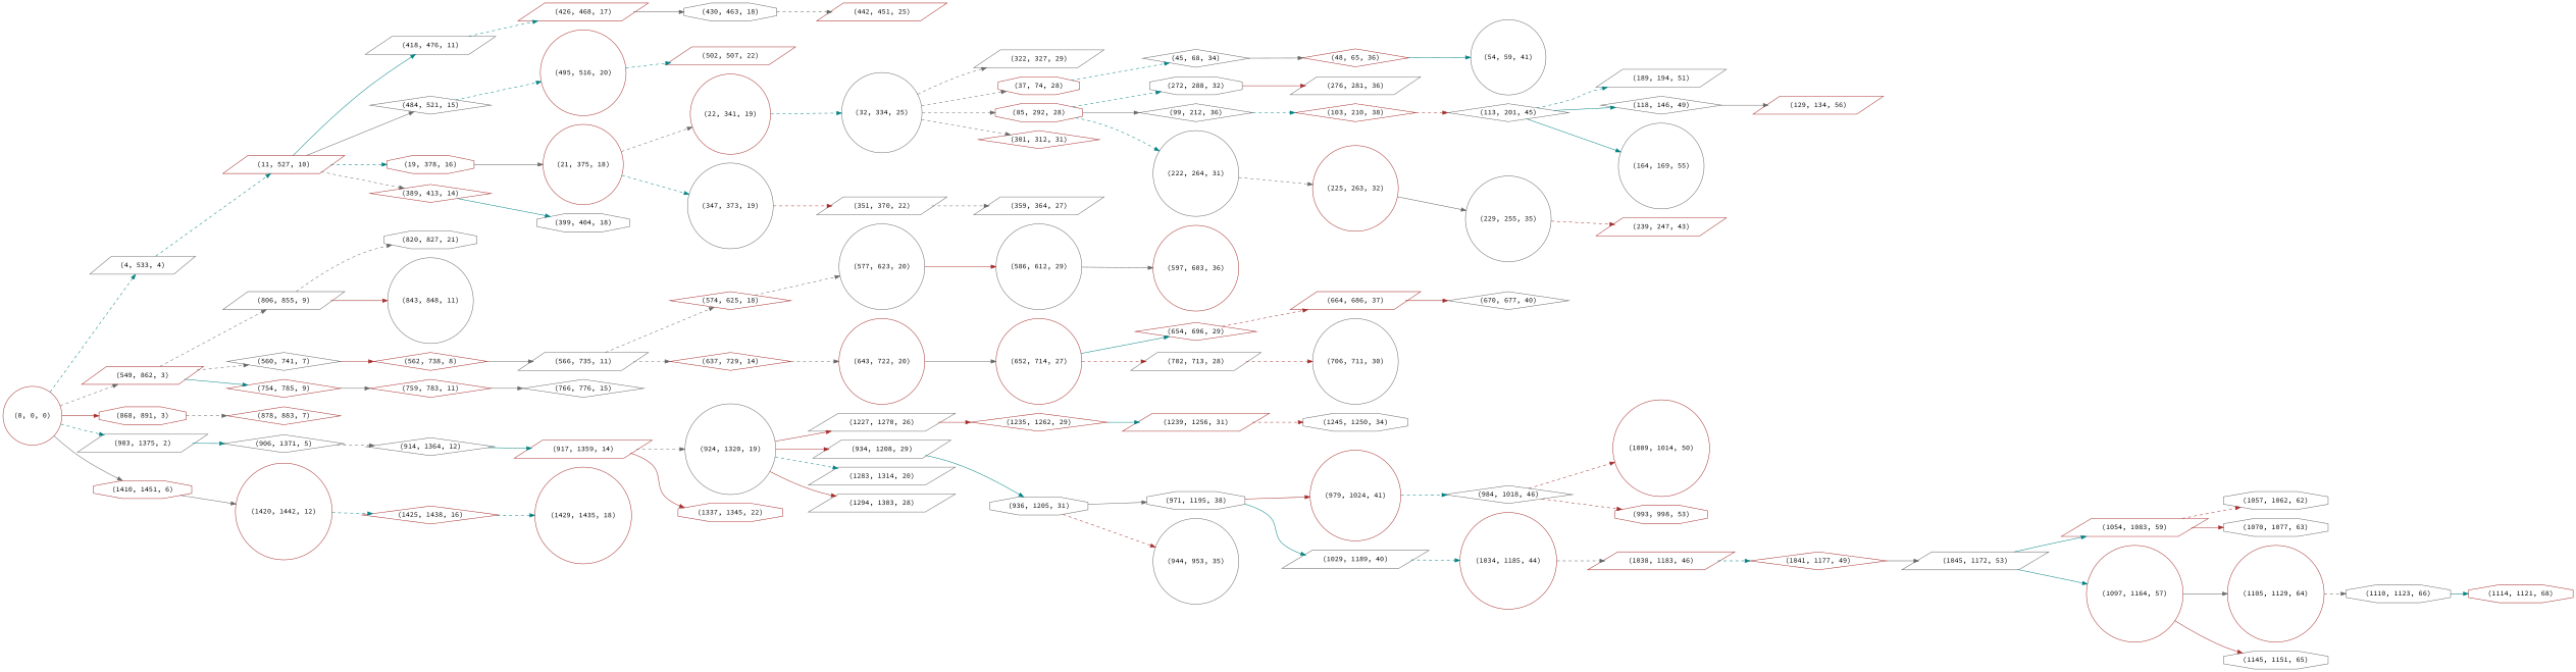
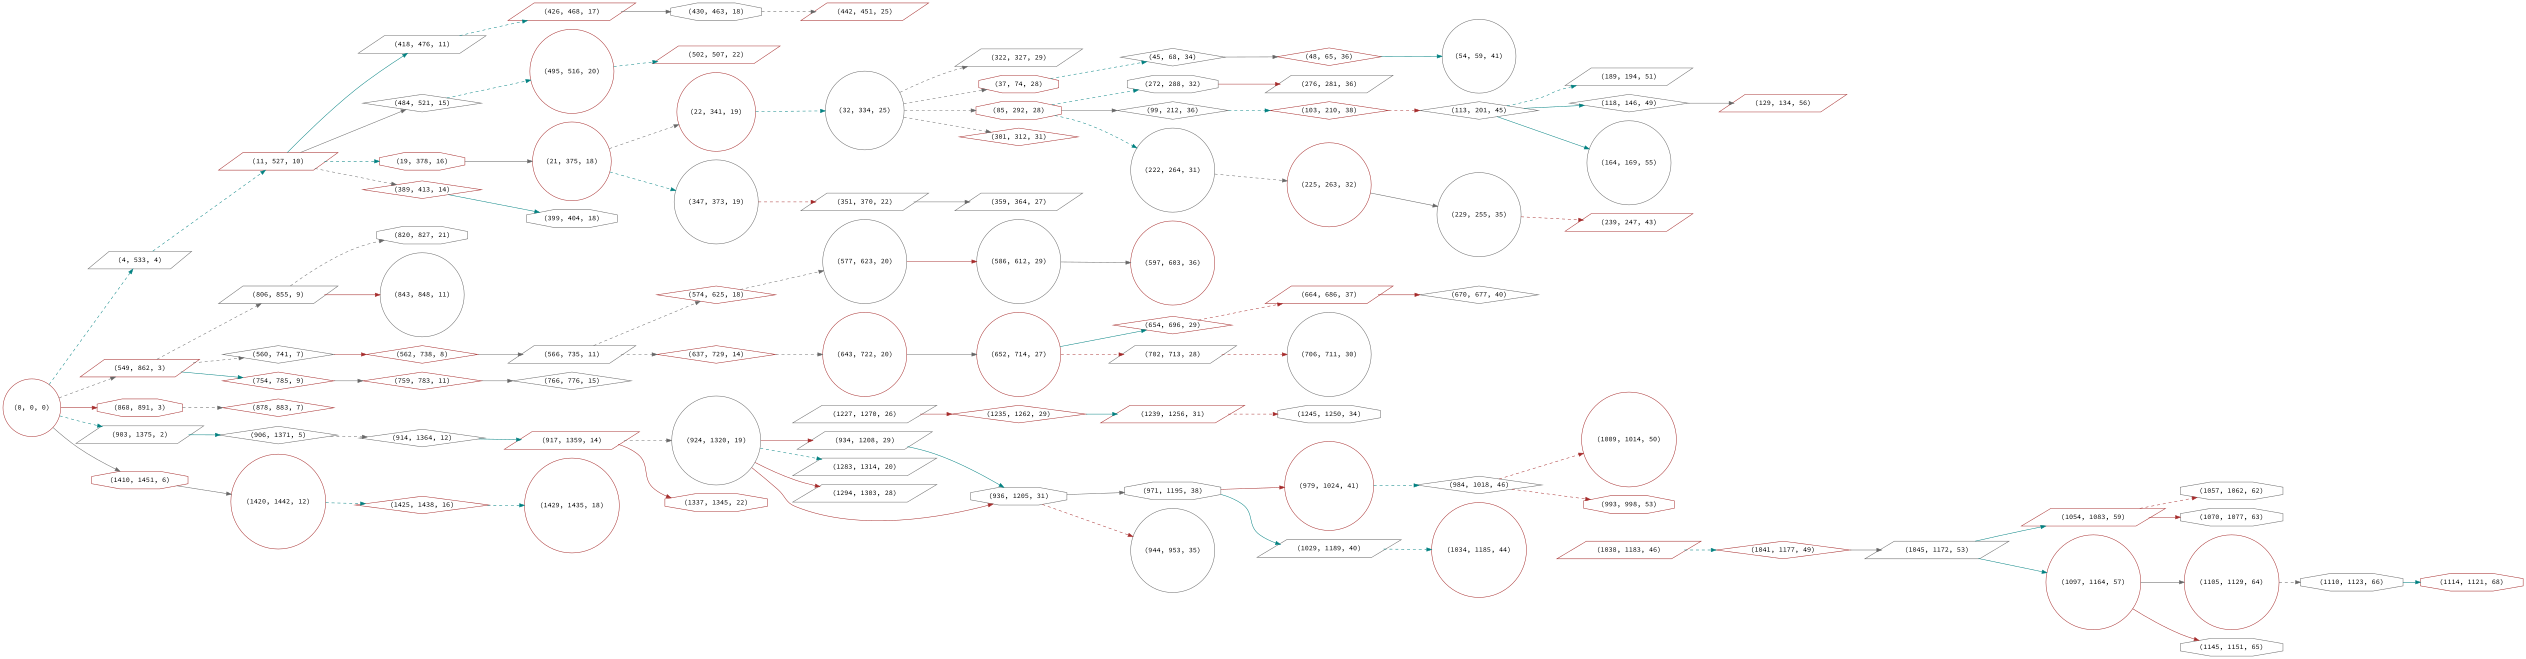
  digraph {
    fontname="Source Code Pro"
    rankdir=LR
    node [color=gray40 fontname="Source Code Pro" shape=parallelogram]
    edge [color=gray40 fontname="Source Code Pro" style=dashed]
    "(0, 0, 0)" [color=brown shape=circle]
    "(4, 533, 4)"
    "(549, 862, 3)" [color=brown]
    "(868, 891, 3)" [color=brown shape=octagon]
    "(903, 1375, 2)"
    "(1410, 1451, 6)" [color=brown shape=octagon]
    "(11, 527, 10)" [color=brown]
    "(560, 741, 7)" [shape=diamond]
    "(754, 785, 9)" [color=brown shape=diamond]
    "(806, 855, 9)"
    "(878, 883, 7)" [color=brown shape=diamond]
    "(906, 1371, 5)" [shape=diamond]
    "(1420, 1442, 12)" [color=brown shape=circle]
    "(19, 378, 16)" [color=brown shape=octagon]
    "(389, 413, 14)" [color=brown shape=diamond]
    "(418, 476, 11)"
    "(484, 521, 15)" [shape=diamond]
    "(21, 375, 18)" [color=brown shape=circle]
    "(399, 404, 18)" [shape=octagon]
    "(426, 468, 17)" [color=brown]
    "(495, 516, 20)" [color=brown shape=circle]
    "(22, 341, 19)" [color=brown shape=circle]
    "(347, 373, 19)" [shape=circle]
    "(32, 334, 25)" [shape=circle]
    "(351, 370, 22)"
    "(37, 74, 28)" [color=brown shape=octagon]
    "(85, 292, 28)" [color=brown shape=octagon]
    "(301, 312, 31)" [color=brown shape=diamond]
    "(322, 327, 29)"
    "(45, 68, 34)" [shape=diamond]
    "(99, 212, 36)" [shape=diamond]
    "(222, 264, 31)" [shape=circle]
    "(272, 288, 32)" [shape=octagon]
    "(48, 65, 36)" [color=brown shape=diamond]
    "(54, 59, 41)" [shape=circle]
    "(103, 210, 38)" [color=brown shape=diamond]
    "(225, 263, 32)" [color=brown shape=circle]
    "(276, 281, 36)"
    "(113, 201, 45)" [shape=diamond]
    "(118, 146, 49)" [shape=diamond]
    "(164, 169, 55)" [shape=circle]
    "(189, 194, 51)"
    "(129, 134, 56)" [color=brown]
    "(229, 255, 35)" [shape=circle]
    "(239, 247, 43)" [color=brown]
    "(359, 364, 27)"
    "(430, 463, 18)" [shape=octagon]
    "(442, 451, 25)" [color=brown]
    "(502, 507, 22)" [color=brown]
    "(562, 738, 8)" [color=brown shape=diamond]
    "(759, 783, 11)" [color=brown shape=diamond]
    "(820, 827, 21)" [shape=octagon]
    "(843, 848, 11)" [shape=circle]
    "(566, 735, 11)"
    "(574, 625, 18)" [color=brown shape=diamond]
    "(637, 729, 14)" [color=brown shape=diamond]
    "(577, 623, 20)" [shape=circle]
    "(643, 722, 20)" [color=brown shape=circle]
    "(586, 612, 29)" [shape=circle]
    "(597, 603, 36)" [color=brown shape=circle]
    "(652, 714, 27)" [color=brown shape=circle]
    "(654, 696, 29)" [color=brown shape=diamond]
    "(702, 713, 28)"
    "(664, 686, 37)" [color=brown]
    "(706, 711, 30)" [shape=circle]
    "(670, 677, 40)" [shape=diamond]
    "(766, 776, 15)" [shape=diamond]
    "(914, 1364, 12)" [shape=diamond]
    "(917, 1359, 14)" [color=brown]
    "(924, 1320, 19)" [shape=circle]
    "(1337, 1345, 22)" [color=brown shape=octagon]
    "(934, 1208, 29)"
    "(1227, 1270, 26)"
    "(1283, 1314, 20)"
    "(1294, 1303, 28)"
    "(936, 1205, 31)" [shape=octagon]
    "(1235, 1262, 29)" [color=brown shape=diamond]
    "(944, 953, 35)" [shape=circle]
    "(971, 1195, 38)" [shape=octagon]
    "(979, 1024, 41)" [color=brown shape=circle]
    "(1029, 1189, 40)"
    "(984, 1018, 46)" [shape=diamond]
    "(1034, 1185, 44)" [color=brown shape=circle]
    "(993, 998, 53)" [color=brown shape=octagon]
    "(1009, 1014, 50)" [color=brown shape=circle]
    "(1038, 1183, 46)" [color=brown]
    "(1041, 1177, 49)" [color=brown shape=diamond]
    "(1045, 1172, 53)"
    "(1054, 1083, 59)" [color=brown]
    "(1097, 1164, 57)" [color=brown shape=circle]
    "(1057, 1062, 62)" [shape=octagon]
    "(1070, 1077, 63)" [shape=octagon]
    "(1105, 1129, 64)" [color=brown shape=circle]
    "(1145, 1151, 65)" [shape=octagon]
    "(1110, 1123, 66)" [shape=octagon]
    "(1114, 1121, 68)" [color=brown shape=octagon]
    "(1239, 1256, 31)" [color=brown]
    "(1245, 1250, 34)" [shape=octagon]
    "(1425, 1438, 16)" [color=brown shape=diamond]
    "(1429, 1435, 18)" [color=brown shape=circle]
    "(0, 0, 0)" -> "(4, 533, 4)" [color=teal]
    "(0, 0, 0)" -> "(549, 862, 3)"
    "(0, 0, 0)" -> "(868, 891, 3)" [color=brown style=solid]
    "(0, 0, 0)" -> "(903, 1375, 2)" [color=teal]
    "(0, 0, 0)" -> "(1410, 1451, 6)" [style=solid]
    "(4, 533, 4)" -> "(11, 527, 10)" [color=teal]
    "(549, 862, 3)" -> "(560, 741, 7)"
    "(549, 862, 3)" -> "(754, 785, 9)" [color=teal style=solid]
    "(549, 862, 3)" -> "(806, 855, 9)"
    "(868, 891, 3)" -> "(878, 883, 7)"
    "(903, 1375, 2)" -> "(906, 1371, 5)" [color=teal style=solid]
    "(1410, 1451, 6)" -> "(1420, 1442, 12)" [style=solid]
    "(11, 527, 10)" -> "(19, 378, 16)" [color=teal]
    "(11, 527, 10)" -> "(389, 413, 14)"
    "(11, 527, 10)" -> "(418, 476, 11)" [color=teal style=solid]
    "(11, 527, 10)" -> "(484, 521, 15)" [style=solid]
    "(560, 741, 7)" -> "(562, 738, 8)" [color=brown style=solid]
    "(754, 785, 9)" -> "(759, 783, 11)" [style=solid]
    "(806, 855, 9)" -> "(820, 827, 21)"
    "(806, 855, 9)" -> "(843, 848, 11)" [color=brown style=solid]
    "(906, 1371, 5)" -> "(914, 1364, 12)"
    "(1420, 1442, 12)" -> "(1425, 1438, 16)" [color=teal]
    "(19, 378, 16)" -> "(21, 375, 18)" [style=solid]
    "(389, 413, 14)" -> "(399, 404, 18)" [color=teal style=solid]
    "(418, 476, 11)" -> "(426, 468, 17)" [color=teal]
    "(484, 521, 15)" -> "(495, 516, 20)" [color=teal]
    "(21, 375, 18)" -> "(22, 341, 19)"
    "(21, 375, 18)" -> "(347, 373, 19)" [color=teal]
    "(426, 468, 17)" -> "(430, 463, 18)" [style=solid]
    "(495, 516, 20)" -> "(502, 507, 22)" [color=teal]
    "(22, 341, 19)" -> "(32, 334, 25)" [color=teal]
    "(347, 373, 19)" -> "(351, 370, 22)" [color=brown]
    "(32, 334, 25)" -> "(37, 74, 28)"
    "(32, 334, 25)" -> "(85, 292, 28)"
    "(32, 334, 25)" -> "(301, 312, 31)"
    "(32, 334, 25)" -> "(322, 327, 29)"
-   "(351, 370, 22)" -> "(359, 364, 27)"
+   "(351, 370, 22)" -> "(359, 364, 27)" [style=solid]
    "(37, 74, 28)" -> "(45, 68, 34)" [color=teal]
    "(85, 292, 28)" -> "(99, 212, 36)" [style=solid]
    "(85, 292, 28)" -> "(222, 264, 31)" [color=teal]
    "(85, 292, 28)" -> "(272, 288, 32)" [color=teal]
    "(45, 68, 34)" -> "(48, 65, 36)" [style=solid]
    "(99, 212, 36)" -> "(103, 210, 38)" [color=teal]
    "(222, 264, 31)" -> "(225, 263, 32)"
    "(272, 288, 32)" -> "(276, 281, 36)" [color=brown style=solid]
    "(48, 65, 36)" -> "(54, 59, 41)" [color=teal style=solid]
    "(103, 210, 38)" -> "(113, 201, 45)" [color=brown]
    "(225, 263, 32)" -> "(229, 255, 35)" [style=solid]
    "(113, 201, 45)" -> "(118, 146, 49)" [color=teal style=solid]
    "(113, 201, 45)" -> "(164, 169, 55)" [color=teal style=solid]
    "(113, 201, 45)" -> "(189, 194, 51)" [color=teal]
    "(118, 146, 49)" -> "(129, 134, 56)" [style=solid]
    "(229, 255, 35)" -> "(239, 247, 43)" [color=brown]
    "(430, 463, 18)" -> "(442, 451, 25)"
    "(562, 738, 8)" -> "(566, 735, 11)" [style=solid]
    "(759, 783, 11)" -> "(766, 776, 15)" [style=solid]
    "(566, 735, 11)" -> "(574, 625, 18)"
    "(566, 735, 11)" -> "(637, 729, 14)"
    "(574, 625, 18)" -> "(577, 623, 20)"
    "(637, 729, 14)" -> "(643, 722, 20)"
    "(577, 623, 20)" -> "(586, 612, 29)" [color=brown style=solid]
    "(643, 722, 20)" -> "(652, 714, 27)" [style=solid]
    "(586, 612, 29)" -> "(597, 603, 36)" [style=solid]
    "(652, 714, 27)" -> "(654, 696, 29)" [color=teal style=solid]
    "(652, 714, 27)" -> "(702, 713, 28)" [color=brown]
    "(654, 696, 29)" -> "(664, 686, 37)" [color=brown]
    "(702, 713, 28)" -> "(706, 711, 30)" [color=brown]
    "(664, 686, 37)" -> "(670, 677, 40)" [color=brown style=solid]
    "(914, 1364, 12)" -> "(917, 1359, 14)" [color=teal style=solid]
    "(917, 1359, 14)" -> "(924, 1320, 19)"
    "(917, 1359, 14)" -> "(1337, 1345, 22)" [color=brown style=solid]
    "(924, 1320, 19)" -> "(934, 1208, 29)" [color=brown style=solid]
-   "(924, 1320, 19)" -> "(1227, 1270, 26)" [color=brown style=solid]
+   "(924, 1320, 19)" -> "(936, 1205, 31)" [color=brown style=solid]
    "(924, 1320, 19)" -> "(1283, 1314, 20)" [color=teal]
    "(924, 1320, 19)" -> "(1294, 1303, 28)" [color=brown style=solid]
    "(934, 1208, 29)" -> "(936, 1205, 31)" [color=teal style=solid]
    "(1227, 1270, 26)" -> "(1235, 1262, 29)" [color=brown style=solid]
    "(936, 1205, 31)" -> "(944, 953, 35)" [color=brown]
    "(936, 1205, 31)" -> "(971, 1195, 38)" [style=solid]
    "(1235, 1262, 29)" -> "(1239, 1256, 31)" [color=teal style=solid]
    "(971, 1195, 38)" -> "(979, 1024, 41)" [color=brown style=solid]
    "(971, 1195, 38)" -> "(1029, 1189, 40)" [color=teal style=solid]
    "(979, 1024, 41)" -> "(984, 1018, 46)" [color=teal]
    "(1029, 1189, 40)" -> "(1034, 1185, 44)" [color=teal]
    "(984, 1018, 46)" -> "(993, 998, 53)" [color=brown]
    "(984, 1018, 46)" -> "(1009, 1014, 50)" [color=brown]
-   "(1034, 1185, 44)" -> "(1038, 1183, 46)"
    "(1038, 1183, 46)" -> "(1041, 1177, 49)" [color=teal]
    "(1041, 1177, 49)" -> "(1045, 1172, 53)" [style=solid]
    "(1045, 1172, 53)" -> "(1054, 1083, 59)" [color=teal style=solid]
    "(1045, 1172, 53)" -> "(1097, 1164, 57)" [color=teal style=solid]
    "(1054, 1083, 59)" -> "(1057, 1062, 62)" [color=brown]
    "(1054, 1083, 59)" -> "(1070, 1077, 63)" [color=brown style=solid]
    "(1097, 1164, 57)" -> "(1105, 1129, 64)" [style=solid]
    "(1097, 1164, 57)" -> "(1145, 1151, 65)" [color=brown style=solid]
    "(1105, 1129, 64)" -> "(1110, 1123, 66)"
    "(1110, 1123, 66)" -> "(1114, 1121, 68)" [color=teal style=solid]
    "(1239, 1256, 31)" -> "(1245, 1250, 34)" [color=brown]
    "(1425, 1438, 16)" -> "(1429, 1435, 18)" [color=teal]
  }
